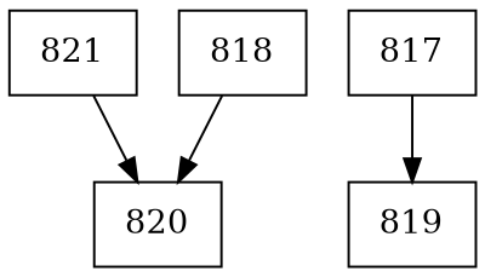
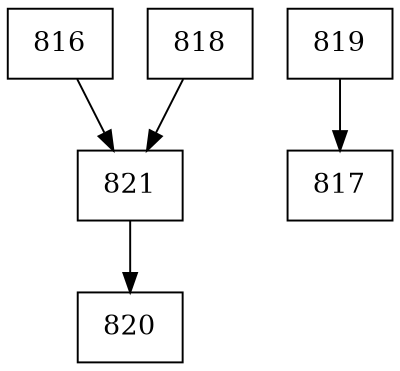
  digraph {
    fontname="DejaVu Serif"
    node [fontname="DejaVu Serif" shape=record]
    edge [fontname="DejaVu Serif"]
+   n1 [label="{816}"]
    n2 [label="{821}"]
    n3 [label="{820}"]
    n4 [label="{819}"]
    n5 [label="{817}"]
    n6 [label="{818}"]
+   n1 -> n2
    n2 -> n3
-   n5 -> n4
-   n6 -> n3
+   n4 -> n5
+   n6 -> n2
  }
